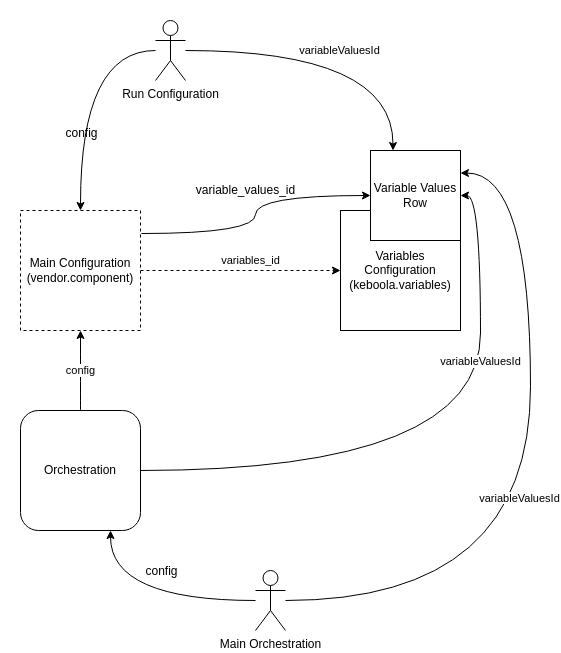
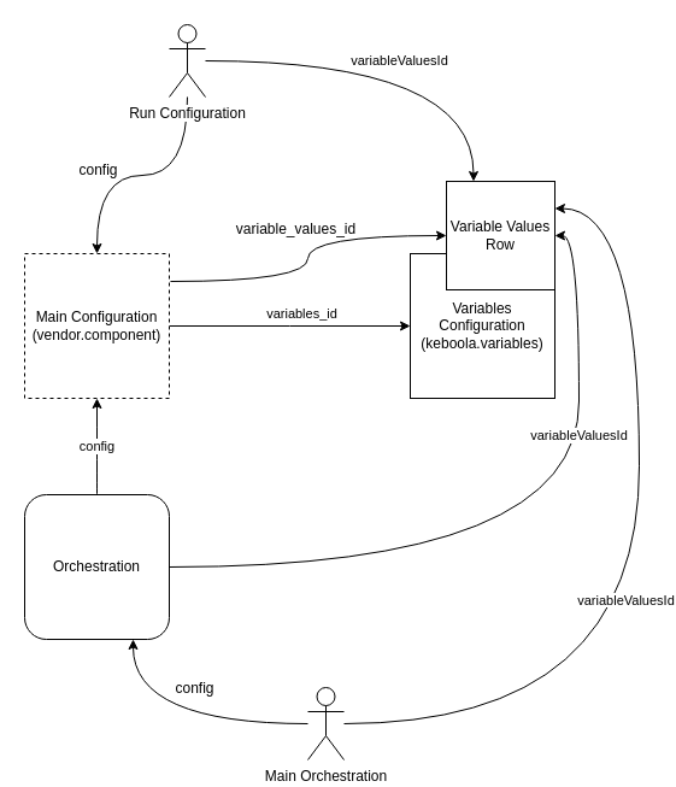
  <mxCell id="0" />
  <mxCell id="1" parent="0" />
- <mxCell id="2" value="variables_id" style="edgeStyle=orthogonalEdgeStyle;rounded=0;orthogonalLoop=1;jettySize=auto;html=1;exitX=1;exitY=0.5;exitDx=0;exitDy=0;entryX=0;entryY=0.5;entryDx=0;entryDy=0;dashed=1;" edge="1" parent="1" source="5" target="6"><mxGeometry x="0.1" y="10" relative="1" as="geometry"><Array as="points"><mxPoint x="240" y="270" /><mxPoint x="240" y="270" /></Array><mxPoint as="offset" /></mxGeometry></mxCell>
+ <mxCell id="2" value="variables_id" style="edgeStyle=orthogonalEdgeStyle;rounded=0;orthogonalLoop=1;jettySize=auto;html=1;exitX=1;exitY=0.5;exitDx=0;exitDy=0;entryX=0;entryY=0.5;entryDx=0;entryDy=0;" edge="1" parent="1" source="5" target="6"><mxGeometry x="0.1" y="10" relative="1" as="geometry"><Array as="points"><mxPoint x="240" y="270" /><mxPoint x="240" y="270" /></Array><mxPoint as="offset" /></mxGeometry></mxCell>
  <mxCell id="3" style="edgeStyle=orthogonalEdgeStyle;rounded=0;orthogonalLoop=1;jettySize=auto;html=1;exitX=1.008;exitY=0.192;exitDx=0;exitDy=0;entryX=0;entryY=0.5;entryDx=0;entryDy=0;curved=1;exitPerimeter=0;" edge="1" parent="1" source="5" target="10"><mxGeometry relative="1" as="geometry" /></mxCell>
  <mxCell id="4" value="variable_values_id" style="text;html=1;align=center;verticalAlign=middle;resizable=0;points=[];" vertex="1" connectable="0" parent="3"><mxGeometry x="-0.326" y="6" relative="1" as="geometry"><mxPoint x="14.04" y="-37.01" as="offset" /></mxGeometry></mxCell>
  <mxCell id="5" value="Main Configuration&lt;br&gt;(vendor.component)" style="whiteSpace=wrap;html=1;aspect=fixed;dashed=1;" vertex="1" parent="1"><mxGeometry x="20" y="210" width="120" height="120" as="geometry" /></mxCell>
  <mxCell id="6" value="Variables Configuration&lt;br&gt;(keboola.variables)" style="whiteSpace=wrap;html=1;aspect=fixed;" vertex="1" parent="1"><mxGeometry x="340" y="210" width="120" height="120" as="geometry" /></mxCell>
  <mxCell id="7" value="config" style="edgeStyle=orthogonalEdgeStyle;curved=1;rounded=0;orthogonalLoop=1;jettySize=auto;html=1;" edge="1" parent="1" source="9" target="5"><mxGeometry relative="1" as="geometry" /></mxCell>
  <mxCell id="8" value="variableValuesId" style="edgeStyle=orthogonalEdgeStyle;curved=1;rounded=0;orthogonalLoop=1;jettySize=auto;html=1;entryX=1;entryY=0.5;entryDx=0;entryDy=0;" edge="1" parent="1" source="9" target="10"><mxGeometry x="0.099" y="100" relative="1" as="geometry"><mxPoint x="490" y="250" as="targetPoint" /><mxPoint x="100" y="-100" as="offset" /></mxGeometry></mxCell>
  <mxCell id="9" value="Orchestration" style="whiteSpace=wrap;html=1;aspect=fixed;rounded=1;" vertex="1" parent="1"><mxGeometry x="20" y="410" width="120" height="120" as="geometry" /></mxCell>
  <mxCell id="10" value="Variable Values Row" style="whiteSpace=wrap;html=1;aspect=fixed;" vertex="1" parent="1"><mxGeometry x="370" y="150" width="90" height="90" as="geometry" /></mxCell>
  <mxCell id="11" style="edgeStyle=orthogonalEdgeStyle;curved=1;rounded=0;orthogonalLoop=1;jettySize=auto;html=1;entryX=0.75;entryY=1;entryDx=0;entryDy=0;" edge="1" parent="1" source="15" target="9"><mxGeometry relative="1" as="geometry" /></mxCell>
  <mxCell id="12" value="config" style="text;html=1;align=center;verticalAlign=middle;resizable=0;points=[];" vertex="1" connectable="0" parent="11"><mxGeometry x="0.098" y="-23" relative="1" as="geometry"><mxPoint x="23" y="-7" as="offset" /></mxGeometry></mxCell>
  <mxCell id="13" style="edgeStyle=orthogonalEdgeStyle;curved=1;rounded=0;orthogonalLoop=1;jettySize=auto;html=1;entryX=1;entryY=0.25;entryDx=0;entryDy=0;" edge="1" parent="1" source="15" target="10"><mxGeometry relative="1" as="geometry"><mxPoint x="460" y="210" as="targetPoint" /><Array as="points"><mxPoint x="530" y="600" /><mxPoint x="530" y="173" /></Array></mxGeometry></mxCell>
  <mxCell id="14" value="&lt;span style=&quot;font-size: 11px ; background-color: rgb(255 , 255 , 255)&quot;&gt;variableValuesId&lt;/span&gt;" style="text;html=1;align=center;verticalAlign=middle;resizable=0;points=[];" vertex="1" connectable="0" parent="13"><mxGeometry x="-0.372" y="103" relative="1" as="geometry"><mxPoint as="offset" /></mxGeometry></mxCell>
  <mxCell id="15" value="Main Orchestration" style="shape=umlActor;verticalLabelPosition=bottom;labelBackgroundColor=#ffffff;verticalAlign=top;html=1;outlineConnect=0;fillColor=#ffffff;" vertex="1" parent="1"><mxGeometry x="255" y="570" width="30" height="60" as="geometry" /></mxCell>
  <mxCell id="16" style="edgeStyle=orthogonalEdgeStyle;curved=1;rounded=0;orthogonalLoop=1;jettySize=auto;html=1;" edge="1" parent="1" source="19" target="5"><mxGeometry relative="1" as="geometry" /></mxCell>
  <mxCell id="17" value="config" style="text;html=1;align=center;verticalAlign=middle;resizable=0;points=[];" vertex="1" connectable="0" parent="16"><mxGeometry x="0.473" y="14" relative="1" as="geometry"><mxPoint x="-14" y="-16" as="offset" /></mxGeometry></mxCell>
  <mxCell id="18" value="variableValuesId" style="edgeStyle=orthogonalEdgeStyle;curved=1;rounded=0;orthogonalLoop=1;jettySize=auto;html=1;entryX=0.25;entryY=0;entryDx=0;entryDy=0;" edge="1" parent="1" source="19" target="10"><mxGeometry relative="1" as="geometry"><mxPoint x="393" y="160" as="targetPoint" /></mxGeometry></mxCell>
- <mxCell id="19" value="Run Configuration" style="shape=umlActor;verticalLabelPosition=bottom;labelBackgroundColor=#ffffff;verticalAlign=top;html=1;outlineConnect=0;fillColor=#ffffff;" vertex="1" parent="1"><mxGeometry x="155" y="20" width="30" height="60" as="geometry" /></mxCell>
+ <mxCell id="19" value="Run Configuration" style="shape=umlActor;verticalLabelPosition=bottom;labelBackgroundColor=#ffffff;verticalAlign=top;html=1;outlineConnect=0;fillColor=#ffffff;" vertex="1" parent="1"><mxGeometry x="140" y="20" width="30" height="60" as="geometry" /></mxCell>
